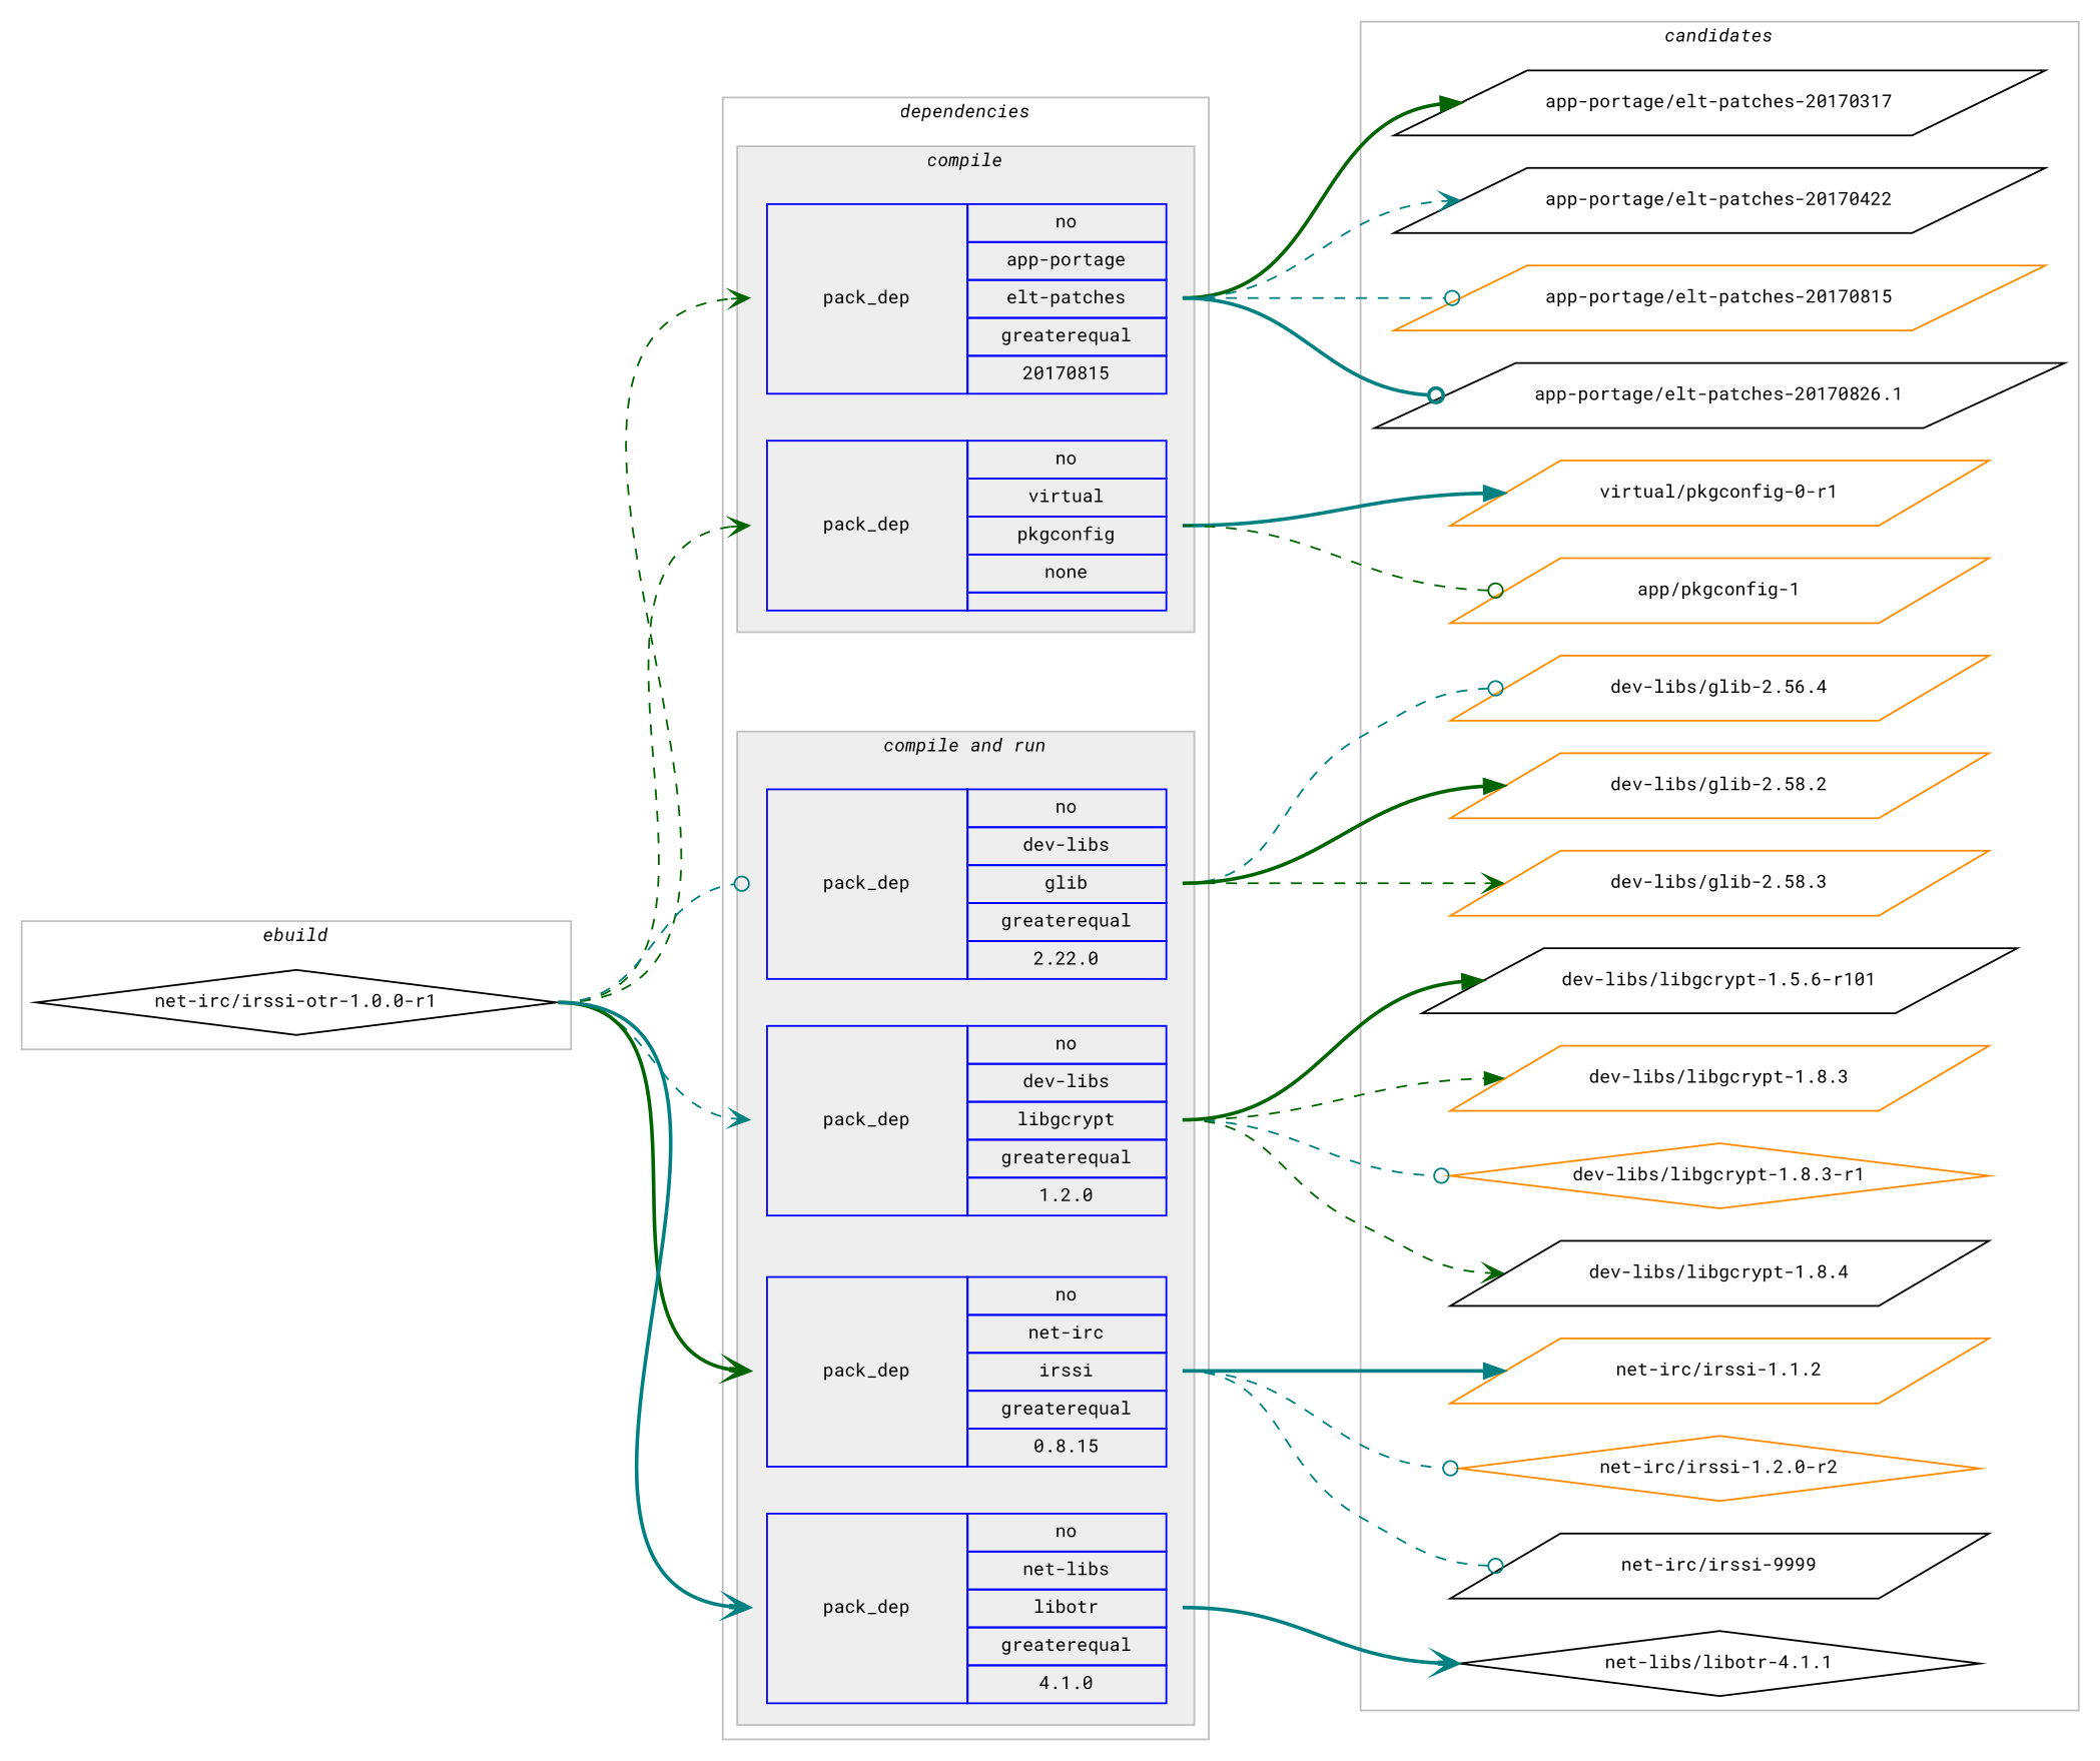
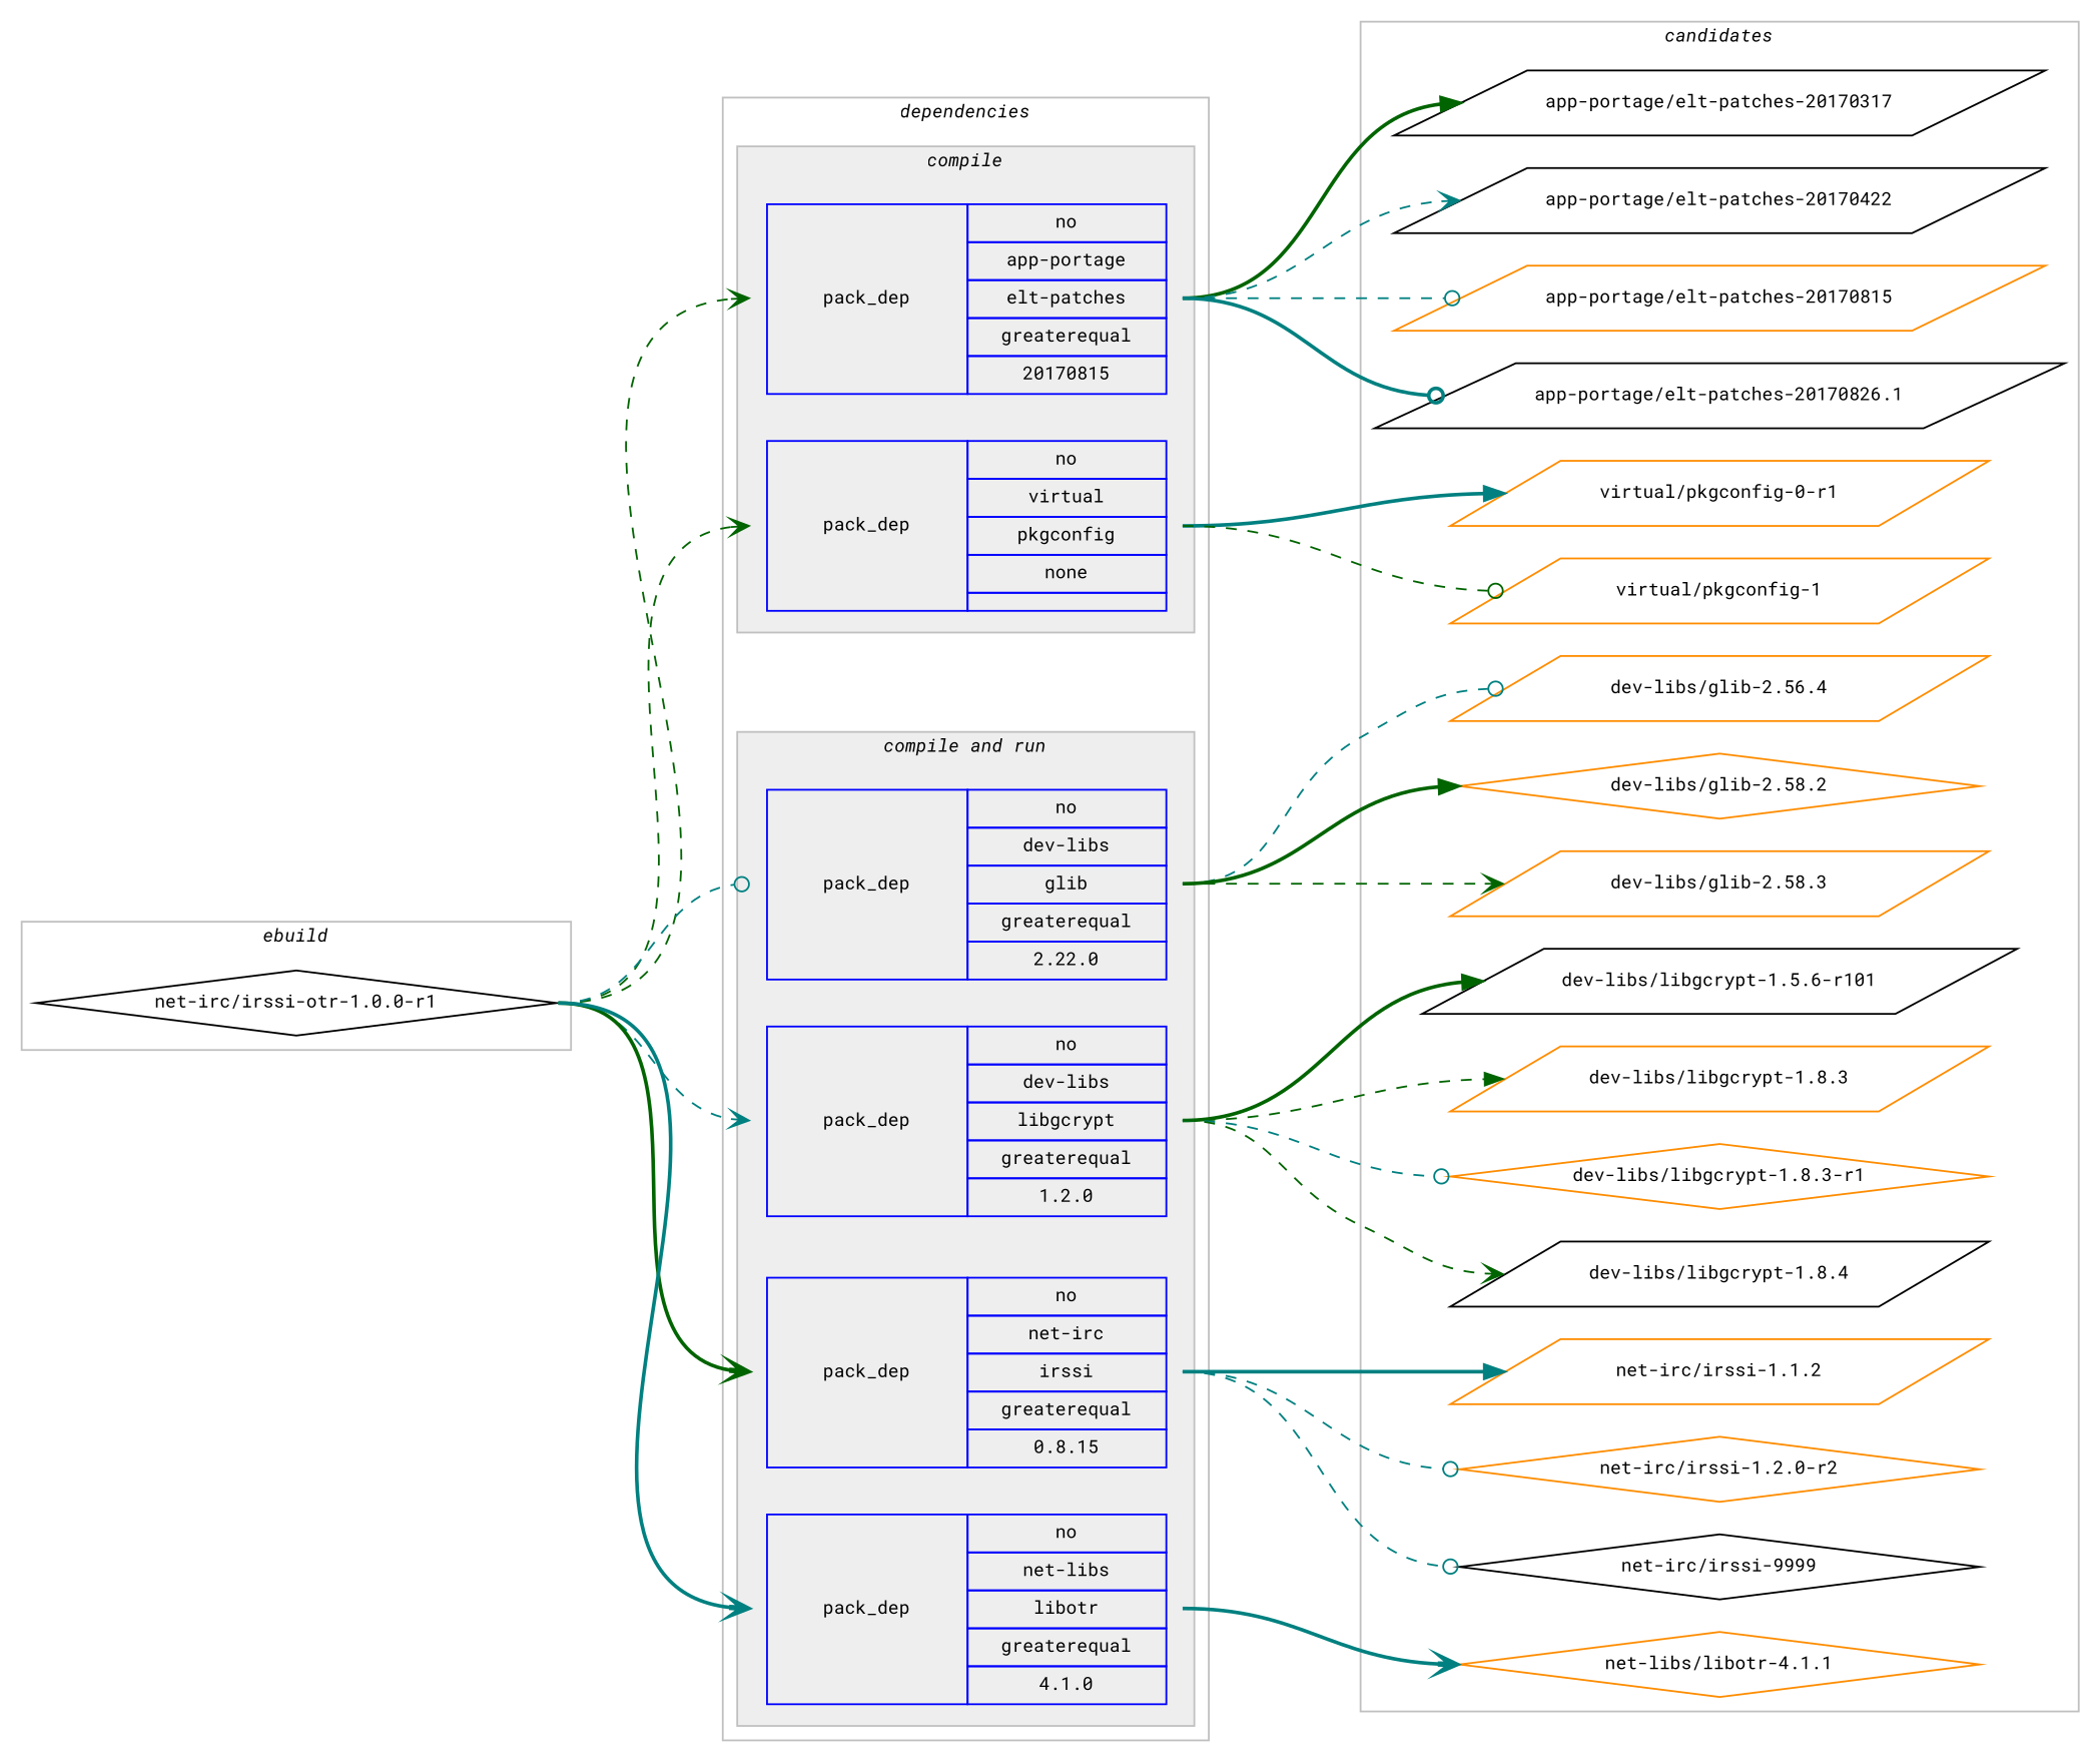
  digraph {
    compound=true
    concentrate=true
    fontname="Roboto Mono"
    fontsize=10
    newrank=true
    rankdir=LR
    ranksep=1.5
    node [color=darkorange fontname="Roboto Mono" fontsize=10 shape=parallelogram]
    edge [arrowhead=vee color=teal fontname="Roboto Mono" headport=w style=dashed tailport=e weight=100]
    n1 [color=black label="net-irc/irssi-otr-1.0.0-r1" shape=diamond width=4]
    n2 [color=blue label=<<TABLE BORDER="0" CELLBORDER="1" CELLSPACING="0" CELLPADDING="4" WIDTH="220"><TR><TD ROWSPAN="6" CELLPADDING="30">pack_dep</TD></TR><TR><TD WIDTH="110">no</TD></TR><TR><TD>app-portage</TD></TR><TR><TD>elt-patches</TD></TR><TR><TD>greaterequal</TD></TR><TR><TD>20170815</TD></TR></TABLE>> shape=none]
    n3 [color=blue label=<<TABLE BORDER="0" CELLBORDER="1" CELLSPACING="0" CELLPADDING="4" WIDTH="220"><TR><TD ROWSPAN="6" CELLPADDING="30">pack_dep</TD></TR><TR><TD WIDTH="110">no</TD></TR><TR><TD>virtual</TD></TR><TR><TD>pkgconfig</TD></TR><TR><TD>none</TD></TR><TR><TD></TD></TR></TABLE>> shape=none]
    n4 [color=blue label=<<TABLE BORDER="0" CELLBORDER="1" CELLSPACING="0" CELLPADDING="4" WIDTH="220"><TR><TD ROWSPAN="6" CELLPADDING="30">pack_dep</TD></TR><TR><TD WIDTH="110">no</TD></TR><TR><TD>dev-libs</TD></TR><TR><TD>glib</TD></TR><TR><TD>greaterequal</TD></TR><TR><TD>2.22.0</TD></TR></TABLE>> shape=none]
    n5 [color=blue label=<<TABLE BORDER="0" CELLBORDER="1" CELLSPACING="0" CELLPADDING="4" WIDTH="220"><TR><TD ROWSPAN="6" CELLPADDING="30">pack_dep</TD></TR><TR><TD WIDTH="110">no</TD></TR><TR><TD>dev-libs</TD></TR><TR><TD>libgcrypt</TD></TR><TR><TD>greaterequal</TD></TR><TR><TD>1.2.0</TD></TR></TABLE>> shape=none]
    n6 [color=blue label=<<TABLE BORDER="0" CELLBORDER="1" CELLSPACING="0" CELLPADDING="4" WIDTH="220"><TR><TD ROWSPAN="6" CELLPADDING="30">pack_dep</TD></TR><TR><TD WIDTH="110">no</TD></TR><TR><TD>net-irc</TD></TR><TR><TD>irssi</TD></TR><TR><TD>greaterequal</TD></TR><TR><TD>0.8.15</TD></TR></TABLE>> shape=none]
    n7 [color=blue label=<<TABLE BORDER="0" CELLBORDER="1" CELLSPACING="0" CELLPADDING="4" WIDTH="220"><TR><TD ROWSPAN="6" CELLPADDING="30">pack_dep</TD></TR><TR><TD WIDTH="110">no</TD></TR><TR><TD>net-libs</TD></TR><TR><TD>libotr</TD></TR><TR><TD>greaterequal</TD></TR><TR><TD>4.1.0</TD></TR></TABLE>> shape=none]
    n8 [color=black label="app-portage/elt-patches-20170317" width=4]
    n9 [color=black label="app-portage/elt-patches-20170422" width=4]
    n10 [label="app-portage/elt-patches-20170815" width=4]
    n11 [color=black label="app-portage/elt-patches-20170826.1" width=4]
    n12 [label="virtual/pkgconfig-0-r1" width=4]
-   n13 [label="app/pkgconfig-1" width=4]
+   n13 [label="virtual/pkgconfig-1" width=4]
    n14 [label="dev-libs/glib-2.56.4" width=4]
-   n15 [label="dev-libs/glib-2.58.2" width=4]
+   n15 [label="dev-libs/glib-2.58.2" shape=diamond width=4]
    n16 [label="dev-libs/glib-2.58.3" width=4]
    n17 [color=black label="dev-libs/libgcrypt-1.5.6-r101" width=4]
    n18 [label="dev-libs/libgcrypt-1.8.3" width=4]
    n19 [label="dev-libs/libgcrypt-1.8.3-r1" shape=diamond width=4]
    n20 [color=black label="dev-libs/libgcrypt-1.8.4" width=4]
    n21 [label="net-irc/irssi-1.1.2" width=4]
    n22 [label="net-irc/irssi-1.2.0-r2" shape=diamond width=4]
-   n23 [color=black label="net-irc/irssi-9999" width=4]
-   n24 [color=black label="net-libs/libotr-4.1.1" shape=diamond width=4]
+   n23 [color=black label="net-irc/irssi-9999" shape=diamond width=4]
+   n24 [label="net-libs/libotr-4.1.1" shape=diamond width=4]
    subgraph cluster_1 {
      color=gray
      label=<<i>ebuild</i>>
      rank=same
      n1
    }
    subgraph cluster_2 {
      color=gray
      label=<<i>dependencies</i>>
      subgraph cluster_3 {
        color=gray
        fillcolor="#eeeeee"
        label=<<i>compile</i>>
        style=filled
        subgraph sub_4 {
          color=gray
          fillcolor="#eeeeee"
          label=<<i>compile</i>>
          style=filled
          n2
        }
        subgraph sub_5 {
          color=gray
          fillcolor="#eeeeee"
          label=<<i>compile</i>>
          style=filled
          n3
        }
      }
      subgraph cluster_6 {
        color=gray
        fillcolor="#eeeeee"
        label=<<i>compile and run</i>>
        style=filled
        subgraph sub_7 {
          color=gray
          fillcolor="#eeeeee"
          label=<<i>compile and run</i>>
          style=filled
          n4
        }
        subgraph sub_8 {
          color=gray
          fillcolor="#eeeeee"
          label=<<i>compile and run</i>>
          style=filled
          n5
        }
        subgraph sub_9 {
          color=gray
          fillcolor="#eeeeee"
          label=<<i>compile and run</i>>
          style=filled
          n6
        }
        subgraph sub_10 {
          color=gray
          fillcolor="#eeeeee"
          label=<<i>compile and run</i>>
          style=filled
          n7
        }
      }
      subgraph cluster_11 {
        color=gray
        fillcolor="#eeeeee"
        label=<<i>run</i>>
        style=filled
      }
    }
    subgraph cluster_12 {
      color=gray
      label=<<i>candidates</i>>
      rank=same
      subgraph sub_13 {
        color=black
        label=<<i>candidates</i>>
        nodesep=1
        rank=same
        n8
        n9
        n10
        n11
      }
      subgraph sub_14 {
        color=black
        label=<<i>candidates</i>>
        nodesep=1
        rank=same
        n12
        n13
      }
      subgraph sub_15 {
        color=black
        label=<<i>candidates</i>>
        nodesep=1
        rank=same
        n14
        n15
        n16
      }
      subgraph sub_16 {
        color=black
        label=<<i>candidates</i>>
        nodesep=1
        rank=same
        n17
        n18
        n19
        n20
      }
      subgraph sub_17 {
        color=black
        label=<<i>candidates</i>>
        nodesep=1
        rank=same
        n21
        n22
        n23
      }
      subgraph sub_18 {
        color=black
        label=<<i>candidates</i>>
        nodesep=1
        rank=same
        n24
      }
    }
    n1 -> n2 [color=darkgreen weight=20]
    n1 -> n3 [color=darkgreen weight=20]
    n1 -> n4 [arrowhead=odot weight=20]
    n1 -> n5 [weight=20]
    n1 -> n6 [color=darkgreen style=bold weight=20]
    n1 -> n7 [style=bold weight=20]
    n2 -> n8 [arrowhead=normal color=darkgreen style=bold]
    n2 -> n9
    n2 -> n10 [arrowhead=odot]
    n2 -> n11 [arrowhead=odot style=bold]
    n3 -> n12 [arrowhead=normal style=bold]
    n3 -> n13 [arrowhead=odot color=darkgreen]
    n4 -> n14 [arrowhead=odot]
    n4 -> n15 [arrowhead=normal color=darkgreen style=bold]
    n4 -> n16 [color=darkgreen]
    n5 -> n17 [arrowhead=normal color=darkgreen style=bold]
    n5 -> n18 [arrowhead=normal color=darkgreen]
    n5 -> n19 [arrowhead=odot]
    n5 -> n20 [color=darkgreen]
    n6 -> n21 [arrowhead=normal style=bold]
    n6 -> n22 [arrowhead=odot]
    n6 -> n23 [arrowhead=odot]
    n7 -> n24 [style=bold]
  }
